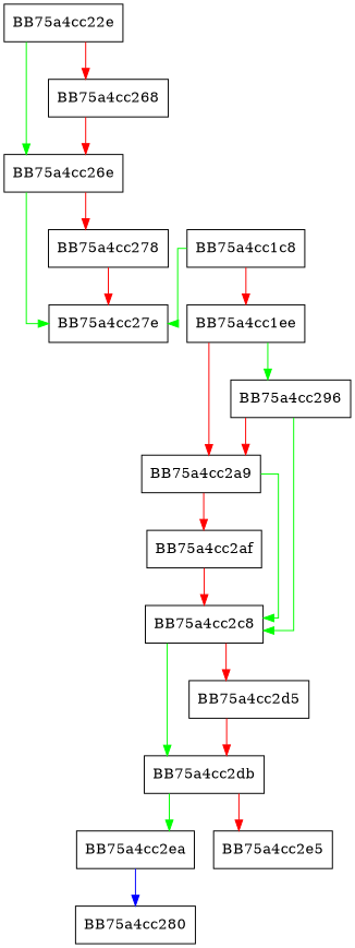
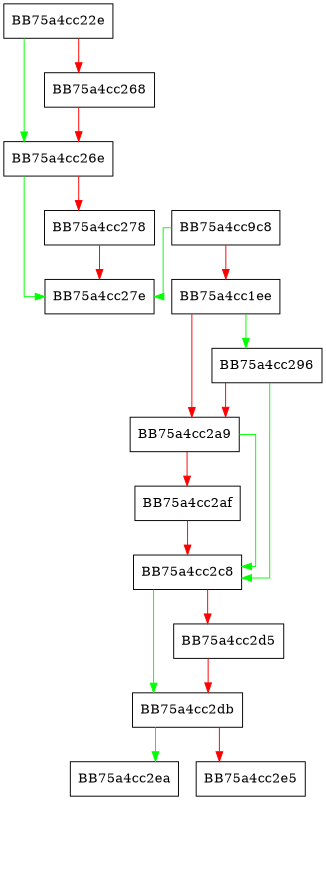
  digraph {
    splines=ortho
    node [shape=box]
    edge [color=red]
-   BB75a4cc1c8
+   BB75a4cc1c8 [label=BB75a4cc9c8]
    BB75a4cc27e
    BB75a4cc1ee
    BB75a4cc296
    BB75a4cc2a9
    BB75a4cc2c8
    BB75a4cc22e
    BB75a4cc26e
    BB75a4cc268
    BB75a4cc2db
    BB75a4cc2d5
    BB75a4cc2af
    BB75a4cc278
    BB75a4cc2ea
    BB75a4cc2e5
-   BB75a4cc280
    BB75a4cc1c8 -> BB75a4cc27e [color=green]
    BB75a4cc1c8 -> BB75a4cc1ee
    BB75a4cc1ee -> BB75a4cc296 [color=green]
    BB75a4cc1ee -> BB75a4cc2a9
    BB75a4cc296 -> BB75a4cc2a9
    BB75a4cc296 -> BB75a4cc2c8 [color=green]
    BB75a4cc2a9 -> BB75a4cc2c8 [color=green]
    BB75a4cc2a9 -> BB75a4cc2af
    BB75a4cc2c8 -> BB75a4cc2db [color=green]
    BB75a4cc2c8 -> BB75a4cc2d5
    BB75a4cc22e -> BB75a4cc26e [color=green]
    BB75a4cc22e -> BB75a4cc268
    BB75a4cc26e -> BB75a4cc27e [color=green]
    BB75a4cc26e -> BB75a4cc278
    BB75a4cc268 -> BB75a4cc26e
    BB75a4cc2db -> BB75a4cc2ea [color=green]
    BB75a4cc2db -> BB75a4cc2e5
    BB75a4cc2d5 -> BB75a4cc2db
    BB75a4cc2af -> BB75a4cc2c8
    BB75a4cc278 -> BB75a4cc27e
-   BB75a4cc2ea -> BB75a4cc280 [color=blue]
  }
